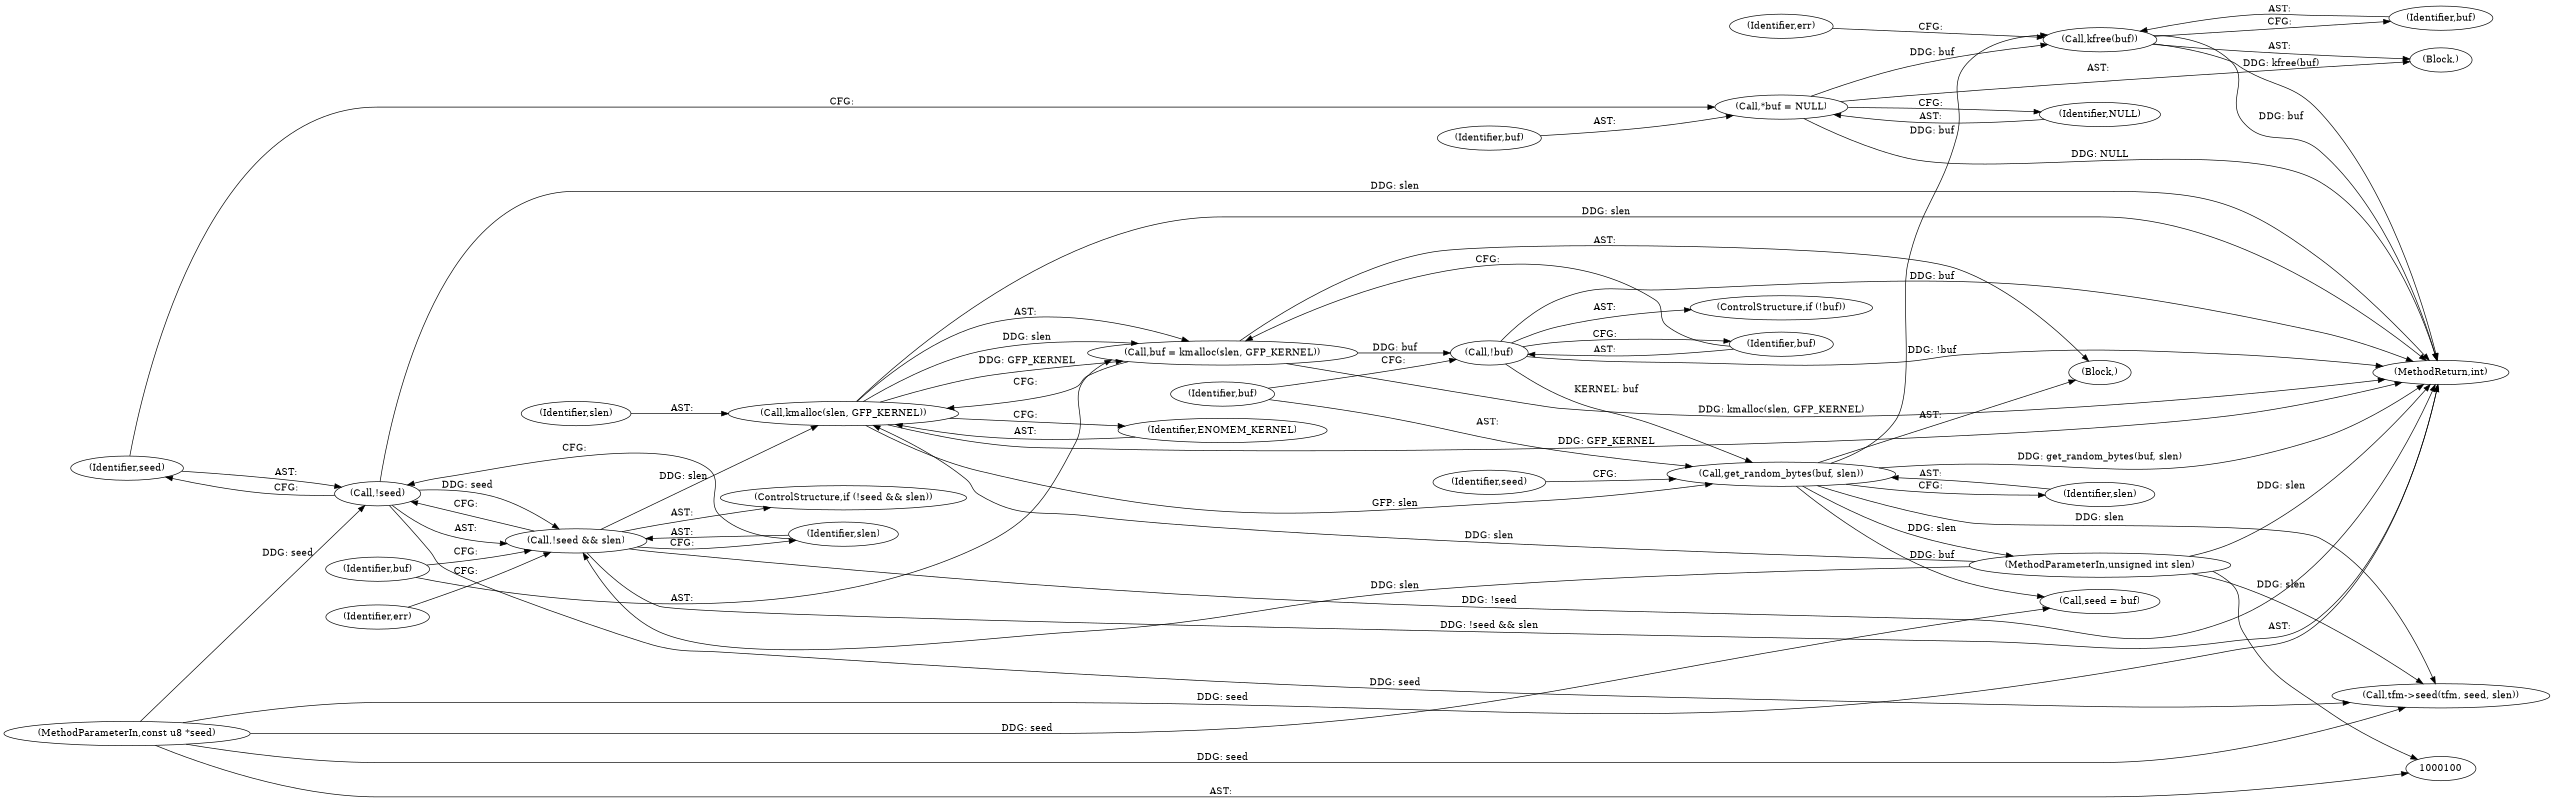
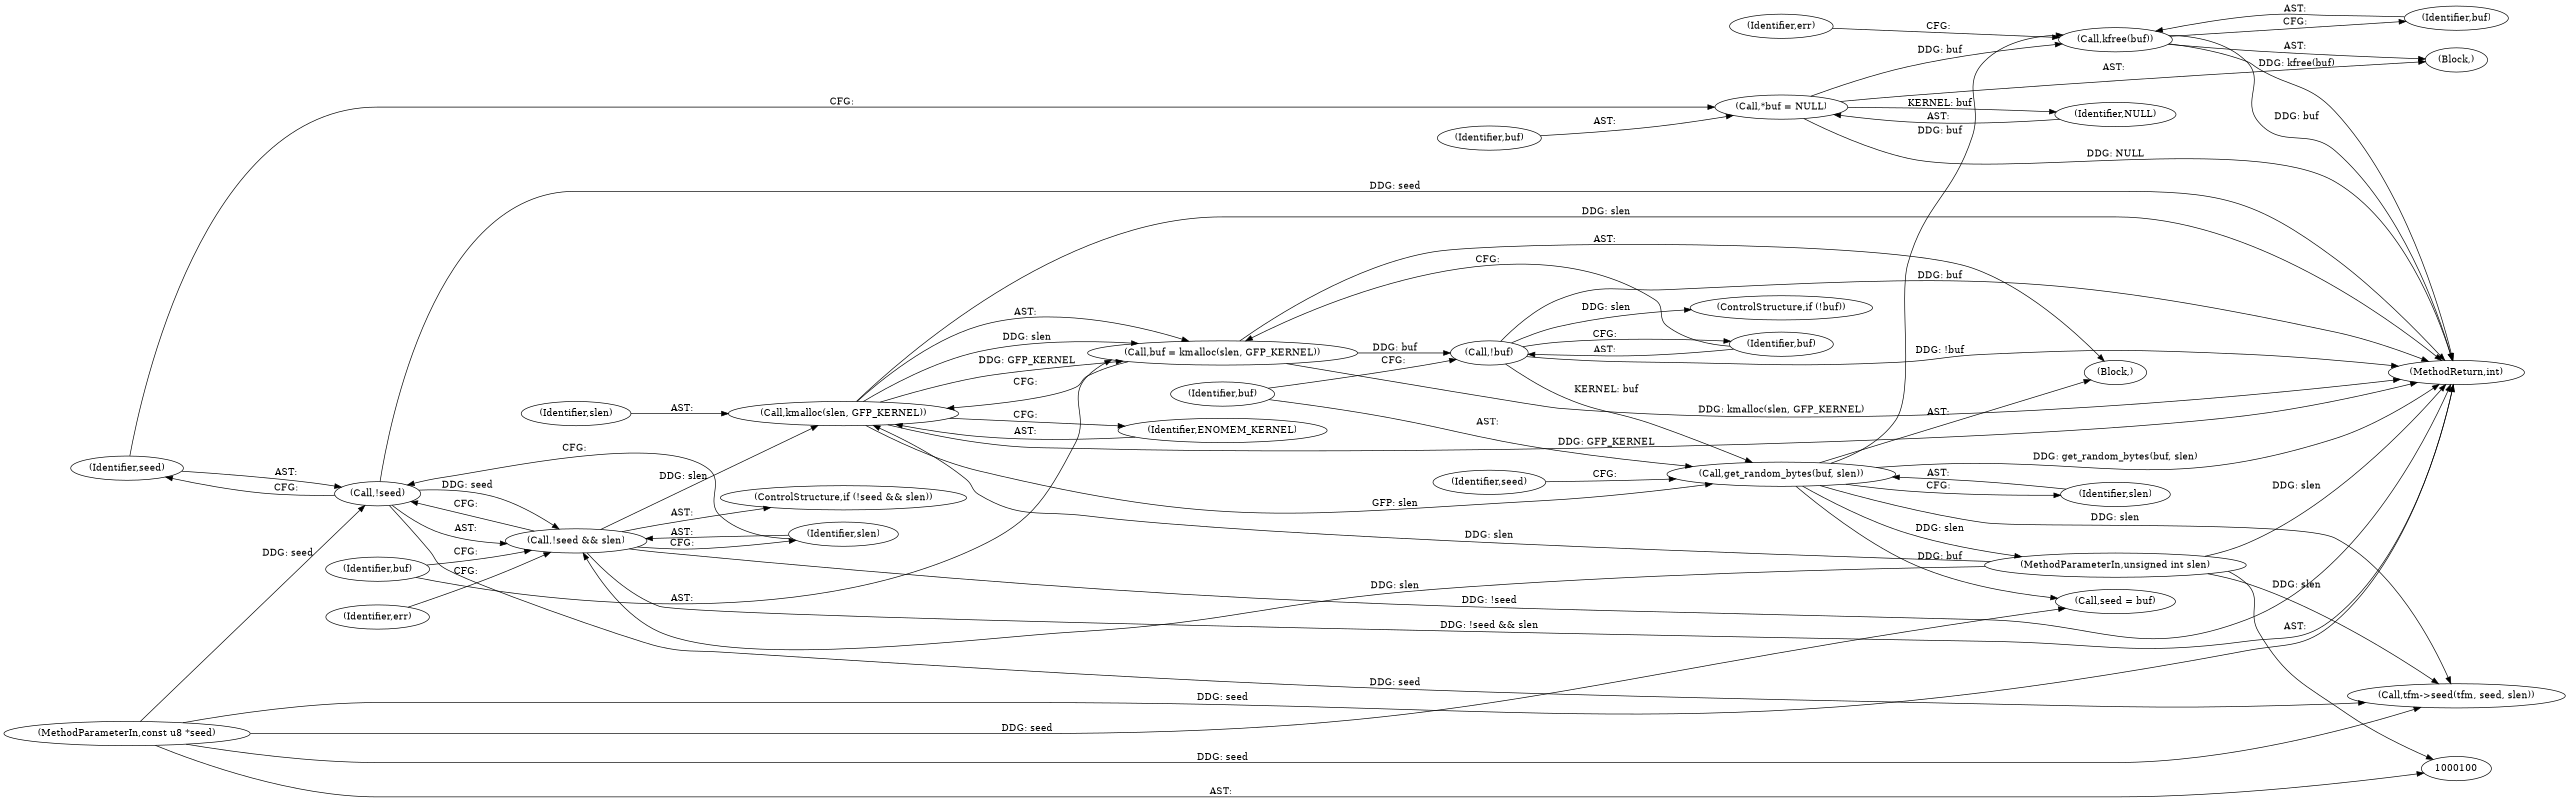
  digraph {
    rankdir=LR
    n1 [label="(Call,kfree(buf))"]
    n2 [label="(Identifier,buf)"]
    n3 [label="(MethodReturn,int)"]
    n4 [label="(Block,)"]
    n5 [label="(Call,*buf = NULL)"]
    n6 [label="(Identifier,NULL)"]
    n7 [label="(Call,get_random_bytes(buf, slen))"]
    n8 [label="(Call,seed = buf)"]
    n9 [label="(Block,)"]
    n10 [label="(Call,tfm->seed(tfm, seed, slen))"]
    n11 [label="(Identifier,slen)"]
    n12 [label="(MethodParameterIn,unsigned int slen)"]
    n13 [label="(Call,!buf)"]
    n14 [label="(Identifier,buf)"]
    n15 [label="(ControlStructure,if (!buf))"]
    n16 [label="(Call,buf = kmalloc(slen, GFP_KERNEL))"]
    n17 [label="(Call,kmalloc(slen, GFP_KERNEL))"]
    n18 [label="(Identifier,ENOMEM_KERNEL)"]
    n19 [label="(Call,!seed && slen)"]
    n20 [label="(Call,!seed)"]
    n21 [label="(Identifier,slen)"]
    n22 [label="(ControlStructure,if (!seed && slen))"]
    n23 [label="(Identifier,seed)"]
    n24 [label="(MethodParameterIn,const u8 *seed)"]
    1000100
    n26 [label="(Identifier,err)"]
    n27 [label="(Identifier,buf)"]
    n28 [label="(Identifier,slen)"]
    n29 [label="(Identifier,seed)"]
    n30 [label="(Identifier,buf)"]
    n31 [label="(Identifier,buf)"]
    n32 [label="(Identifier,err)"]
    n1 -> n2 [label="CFG: "]
    n1 -> n3 [label="DDG: buf"]
    n1 -> n3 [label="DDG: kfree(buf)"]
    n1 -> n4 [label="AST: "]
    n2 -> n1 [label="AST: "]
    n5 -> n1 [label="DDG: buf"]
    n5 -> n3 [label="DDG: NULL"]
    n5 -> n4 [label="AST: "]
-   n5 -> n6 [label="CFG: "]
+   n5 -> n6 [label="KERNEL: buf"]
    n6 -> n5 [label="AST: "]
    n7 -> n1 [label="DDG: buf"]
    n7 -> n3 [label="DDG: get_random_bytes(buf, slen)"]
    n7 -> n8 [label="DDG: buf"]
    n7 -> n9 [label="AST: "]
    n7 -> n10 [label="DDG: slen"]
    n7 -> n11 [label="CFG: "]
    n7 -> n12 [label="DDG: slen"]
    n11 -> n7 [label="AST: "]
    n12 -> n3 [label="DDG: slen"]
    n12 -> n10 [label="DDG: slen"]
    n12 -> n17 [label="DDG: slen"]
    n12 -> n19 [label="DDG: slen"]
    n12 -> 1000100 [label="AST: "]
    n13 -> n3 [label="DDG: buf"]
    n13 -> n3 [label="DDG: !buf"]
    n13 -> n7 [label="KERNEL: buf"]
    n13 -> n14 [label="CFG: "]
-   n13 -> n15 [label="AST: "]
+   n13 -> n15 [label="DDG: slen"]
    n14 -> n13 [label="AST: "]
    n14 -> n16 [label="CFG: "]
    n16 -> n3 [label="DDG: kmalloc(slen, GFP_KERNEL)"]
    n16 -> n9 [label="AST: "]
    n16 -> n13 [label="DDG: buf"]
    n16 -> n17 [label="CFG: "]
    n17 -> n3 [label="DDG: slen"]
    n17 -> n3 [label="DDG: GFP_KERNEL"]
    n17 -> n7 [label="GFP: slen"]
    n17 -> n16 [label="AST: "]
    n17 -> n16 [label="DDG: slen"]
    n17 -> n16 [label="DDG: GFP_KERNEL"]
    n17 -> n18 [label="CFG: "]
    n18 -> n17 [label="AST: "]
    n19 -> n3 [label="DDG: !seed"]
    n19 -> n3 [label="DDG: !seed && slen"]
    n19 -> n17 [label="DDG: slen"]
    n19 -> n20 [label="CFG: "]
    n19 -> n21 [label="CFG: "]
    n19 -> n22 [label="AST: "]
-   n20 -> n3 [label="DDG: slen"]
+   n20 -> n3 [label="DDG: seed"]
    n20 -> n10 [label="DDG: seed"]
    n20 -> n19 [label="AST: "]
    n20 -> n19 [label="DDG: seed"]
    n20 -> n23 [label="CFG: "]
    n21 -> n19 [label="AST: "]
    n21 -> n20 [label="CFG: "]
    n23 -> n5 [label="CFG: "]
    n23 -> n20 [label="AST: "]
    n24 -> n3 [label="DDG: seed"]
    n24 -> n8 [label="DDG: seed"]
    n24 -> n10 [label="DDG: seed"]
    n24 -> n20 [label="DDG: seed"]
    n24 -> 1000100 [label="AST: "]
    n26 -> n1 [label="CFG: "]
    n27 -> n16 [label="AST: "]
    n27 -> n19 [label="CFG: "]
    n28 -> n17 [label="AST: "]
    n29 -> n7 [label="CFG: "]
    n30 -> n7 [label="AST: "]
    n30 -> n13 [label="CFG: "]
    n31 -> n5 [label="AST: "]
    n32 -> n19 [label="CFG: "]
  }
